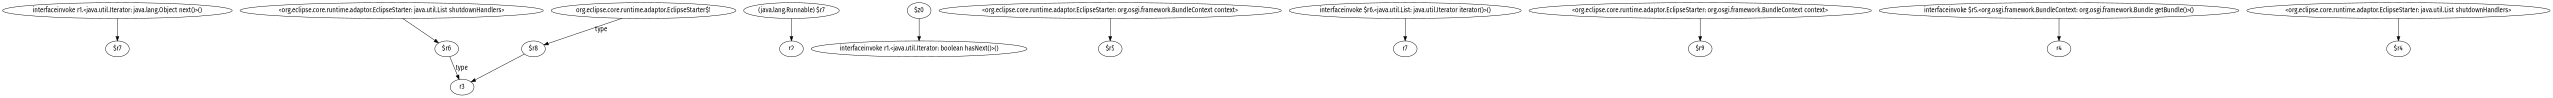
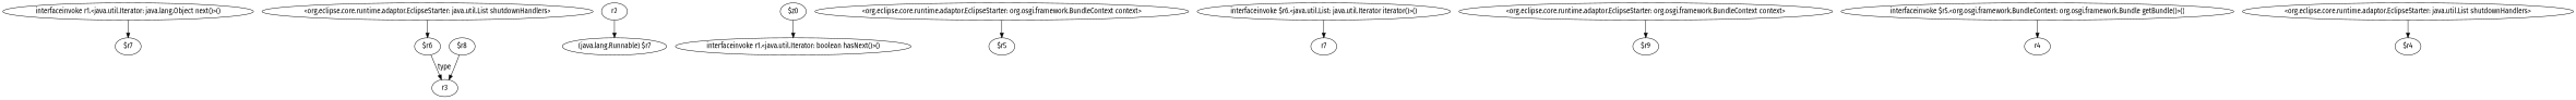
  digraph {
    fontname="Fira Sans"
    node [fontname="Fira Sans"]
    edge [fontname="Fira Sans"]
    n1 [label="interfaceinvoke r1.<java.util.Iterator: java.lang.Object next()>()"]
    n2 [label="$r7"]
    n3 [label="<org.eclipse.core.runtime.adaptor.EclipseStarter: java.util.List shutdownHandlers>"]
    n4 [label="$r6"]
    n5 [label=r3]
    n6 [label="$r8"]
    n7 [label="(java.lang.Runnable) $r7"]
    n8 [label=r2]
    n9 [label="interfaceinvoke r1.<java.util.Iterator: boolean hasNext()>()"]
    n10 [label="$z0"]
    n11 [label="<org.eclipse.core.runtime.adaptor.EclipseStarter: org.osgi.framework.BundleContext context>"]
    n12 [label="$r5"]
-   n13 [label="org.eclipse.core.runtime.adaptor.EclipseStarter$1"]
    n14 [label="interfaceinvoke $r6.<java.util.List: java.util.Iterator iterator()>()"]
    n15 [label=r7]
    n16 [label="<org.eclipse.core.runtime.adaptor.EclipseStarter: org.osgi.framework.BundleContext context>"]
    n17 [label="$r9"]
    n18 [label="interfaceinvoke $r5.<org.osgi.framework.BundleContext: org.osgi.framework.Bundle getBundle()>()"]
    n19 [label=r4]
    n20 [label="<org.eclipse.core.runtime.adaptor.EclipseStarter: java.util.List shutdownHandlers>"]
    n21 [label="$r4"]
    n1 -> n2
    n3 -> n4
    n4 -> n5 [label=type]
    n6 -> n5
-   n7 -> n8
+   n8 -> n7
    n10 -> n9
    n11 -> n12
-   n13 -> n6 [label=type]
    n14 -> n15
    n16 -> n17
    n18 -> n19
    n20 -> n21
  }
